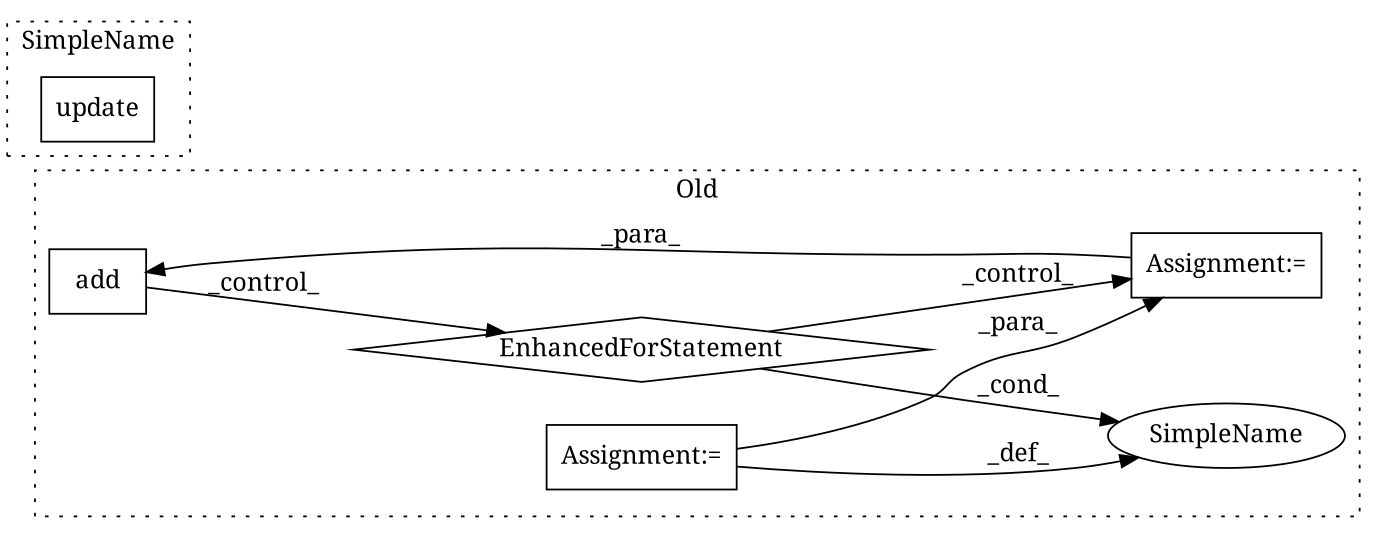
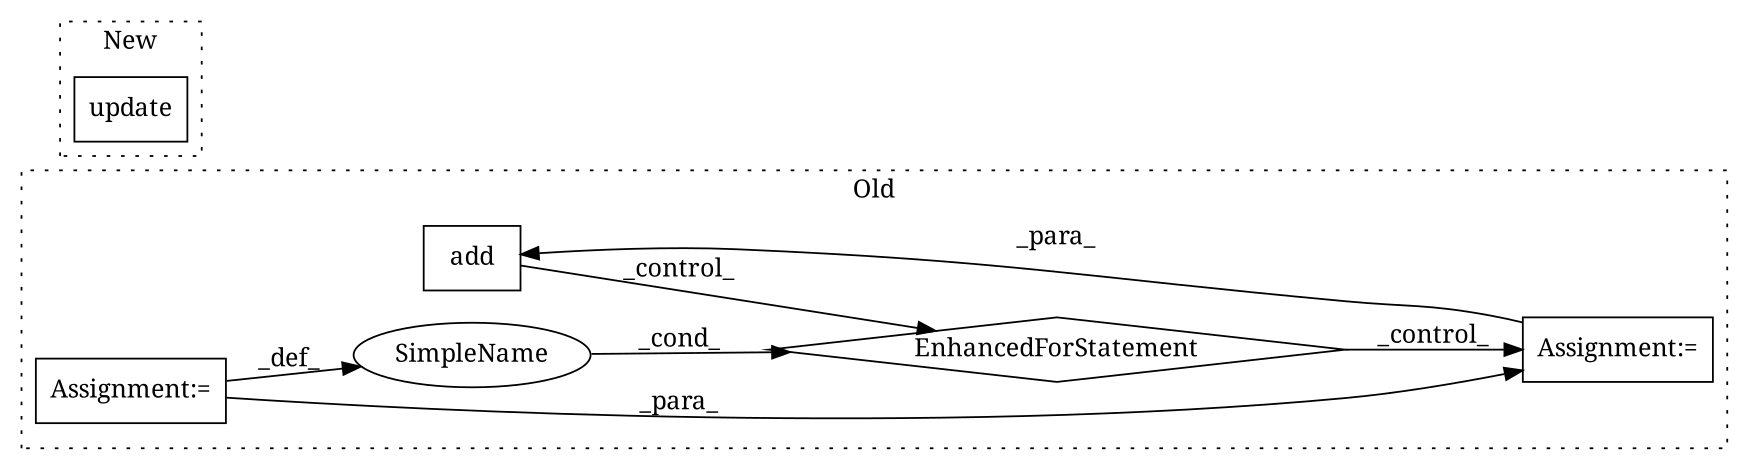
  digraph {
    fontname="Noto Serif"
    rankdir=LR
    node [a=32 fontname="Noto Serif" l="57,2" s="1857,1961" shape=box]
    edge [fontname="Noto Serif"]
    n1 [l="4,1" label=add s="2036,2045"]
    n2 [a=70 label=EnhancedForStatement shape=diamond]
    n3 [a=7 label="Assignment:="]
    n4 [a=42 l=5 label=SimpleName s=1918 shape=ellipse]
    n5 [a=7 l=1 label="Assignment:=" s=1978]
    n6 [l="7,1" label=update s="1778,1820"]
    subgraph cluster_1 {
      label=Old
      style=dotted
      n1
      n2
      n3
      n4
      n5
    }
    subgraph cluster_2 {
-     label=SimpleName
+     label=New
      style=dotted
      n6
    }
    n1 -> n2 [label=_control_]
    n2 -> n5 [label=_control_]
    n3 -> n4 [label=_def_]
    n3 -> n5 [label=_para_]
-   n2 -> n4 [label=_cond_]
+   n4 -> n2 [label=_cond_]
    n5 -> n1 [label=_para_]
  }
